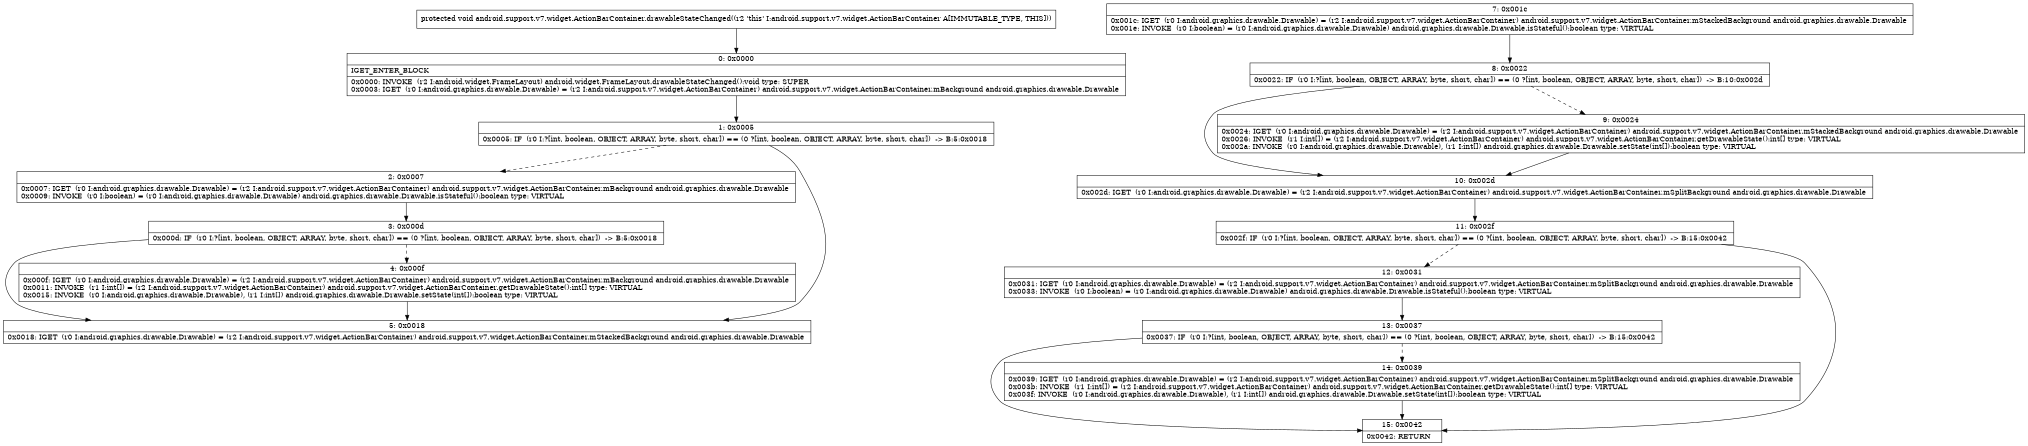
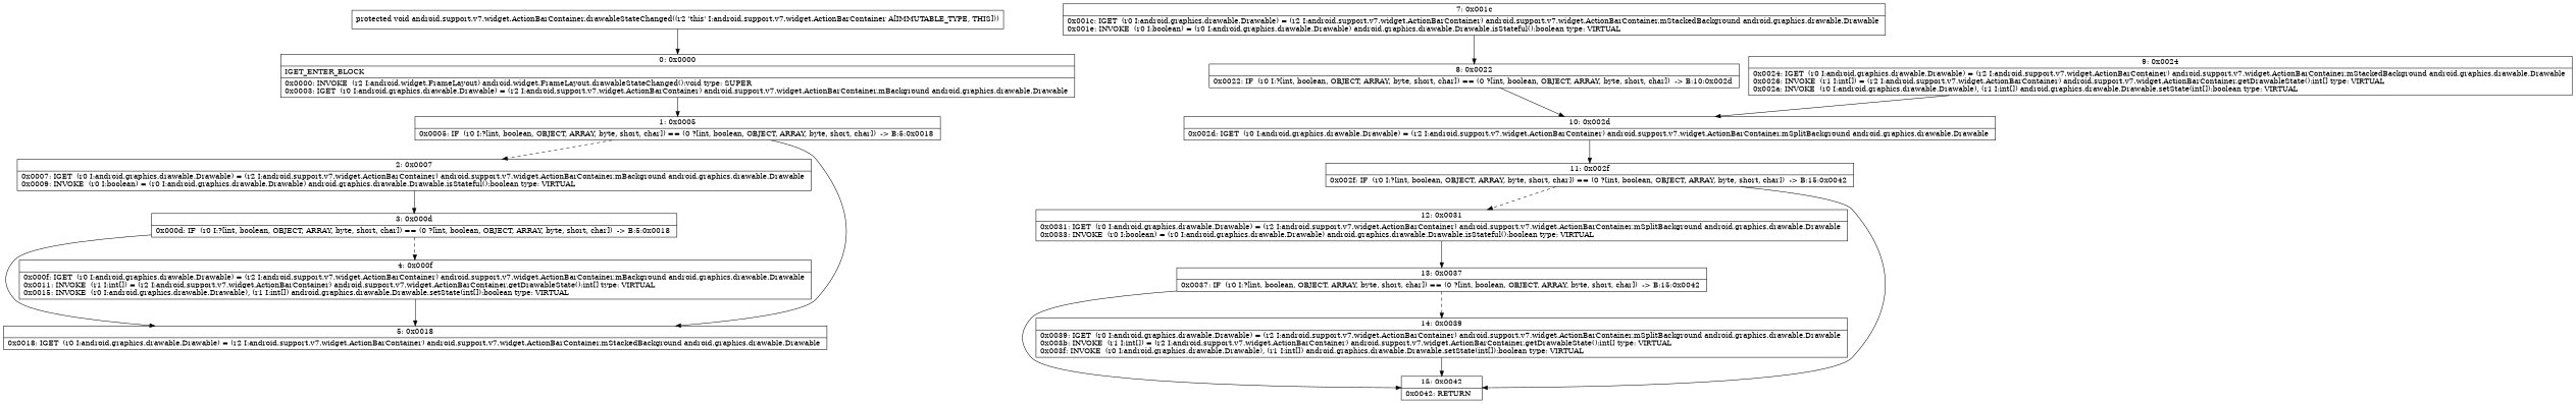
  digraph {
    node [shape=record]
    n1 [label="{0\:\ 0x0000|IGET_ENTER_BLOCK\l|0x0000: INVOKE  (r2 I:android.widget.FrameLayout) android.widget.FrameLayout.drawableStateChanged():void type: SUPER \l0x0003: IGET  (r0 I:android.graphics.drawable.Drawable) = (r2 I:android.support.v7.widget.ActionBarContainer) android.support.v7.widget.ActionBarContainer.mBackground android.graphics.drawable.Drawable \l}"]
    n2 [label="{1\:\ 0x0005|0x0005: IF  (r0 I:?[int, boolean, OBJECT, ARRAY, byte, short, char]) == (0 ?[int, boolean, OBJECT, ARRAY, byte, short, char])  \-\> B:5:0x0018 \l}"]
    n3 [label="{2\:\ 0x0007|0x0007: IGET  (r0 I:android.graphics.drawable.Drawable) = (r2 I:android.support.v7.widget.ActionBarContainer) android.support.v7.widget.ActionBarContainer.mBackground android.graphics.drawable.Drawable \l0x0009: INVOKE  (r0 I:boolean) = (r0 I:android.graphics.drawable.Drawable) android.graphics.drawable.Drawable.isStateful():boolean type: VIRTUAL \l}"]
    n4 [label="{5\:\ 0x0018|0x0018: IGET  (r0 I:android.graphics.drawable.Drawable) = (r2 I:android.support.v7.widget.ActionBarContainer) android.support.v7.widget.ActionBarContainer.mStackedBackground android.graphics.drawable.Drawable \l}"]
    n5 [label="{3\:\ 0x000d|0x000d: IF  (r0 I:?[int, boolean, OBJECT, ARRAY, byte, short, char]) == (0 ?[int, boolean, OBJECT, ARRAY, byte, short, char])  \-\> B:5:0x0018 \l}"]
    n6 [label="{4\:\ 0x000f|0x000f: IGET  (r0 I:android.graphics.drawable.Drawable) = (r2 I:android.support.v7.widget.ActionBarContainer) android.support.v7.widget.ActionBarContainer.mBackground android.graphics.drawable.Drawable \l0x0011: INVOKE  (r1 I:int[]) = (r2 I:android.support.v7.widget.ActionBarContainer) android.support.v7.widget.ActionBarContainer.getDrawableState():int[] type: VIRTUAL \l0x0015: INVOKE  (r0 I:android.graphics.drawable.Drawable), (r1 I:int[]) android.graphics.drawable.Drawable.setState(int[]):boolean type: VIRTUAL \l}"]
    n7 [label="{7\:\ 0x001c|0x001c: IGET  (r0 I:android.graphics.drawable.Drawable) = (r2 I:android.support.v7.widget.ActionBarContainer) android.support.v7.widget.ActionBarContainer.mStackedBackground android.graphics.drawable.Drawable \l0x001e: INVOKE  (r0 I:boolean) = (r0 I:android.graphics.drawable.Drawable) android.graphics.drawable.Drawable.isStateful():boolean type: VIRTUAL \l}"]
    n8 [label="{8\:\ 0x0022|0x0022: IF  (r0 I:?[int, boolean, OBJECT, ARRAY, byte, short, char]) == (0 ?[int, boolean, OBJECT, ARRAY, byte, short, char])  \-\> B:10:0x002d \l}"]
    n9 [label="{10\:\ 0x002d|0x002d: IGET  (r0 I:android.graphics.drawable.Drawable) = (r2 I:android.support.v7.widget.ActionBarContainer) android.support.v7.widget.ActionBarContainer.mSplitBackground android.graphics.drawable.Drawable \l}"]
    n10 [label="{11\:\ 0x002f|0x002f: IF  (r0 I:?[int, boolean, OBJECT, ARRAY, byte, short, char]) == (0 ?[int, boolean, OBJECT, ARRAY, byte, short, char])  \-\> B:15:0x0042 \l}"]
    n11 [label="{9\:\ 0x0024|0x0024: IGET  (r0 I:android.graphics.drawable.Drawable) = (r2 I:android.support.v7.widget.ActionBarContainer) android.support.v7.widget.ActionBarContainer.mStackedBackground android.graphics.drawable.Drawable \l0x0026: INVOKE  (r1 I:int[]) = (r2 I:android.support.v7.widget.ActionBarContainer) android.support.v7.widget.ActionBarContainer.getDrawableState():int[] type: VIRTUAL \l0x002a: INVOKE  (r0 I:android.graphics.drawable.Drawable), (r1 I:int[]) android.graphics.drawable.Drawable.setState(int[]):boolean type: VIRTUAL \l}"]
    n12 [label="{12\:\ 0x0031|0x0031: IGET  (r0 I:android.graphics.drawable.Drawable) = (r2 I:android.support.v7.widget.ActionBarContainer) android.support.v7.widget.ActionBarContainer.mSplitBackground android.graphics.drawable.Drawable \l0x0033: INVOKE  (r0 I:boolean) = (r0 I:android.graphics.drawable.Drawable) android.graphics.drawable.Drawable.isStateful():boolean type: VIRTUAL \l}"]
    n13 [label="{15\:\ 0x0042|0x0042: RETURN   \l}"]
    n14 [label="{13\:\ 0x0037|0x0037: IF  (r0 I:?[int, boolean, OBJECT, ARRAY, byte, short, char]) == (0 ?[int, boolean, OBJECT, ARRAY, byte, short, char])  \-\> B:15:0x0042 \l}"]
    n15 [label="{14\:\ 0x0039|0x0039: IGET  (r0 I:android.graphics.drawable.Drawable) = (r2 I:android.support.v7.widget.ActionBarContainer) android.support.v7.widget.ActionBarContainer.mSplitBackground android.graphics.drawable.Drawable \l0x003b: INVOKE  (r1 I:int[]) = (r2 I:android.support.v7.widget.ActionBarContainer) android.support.v7.widget.ActionBarContainer.getDrawableState():int[] type: VIRTUAL \l0x003f: INVOKE  (r0 I:android.graphics.drawable.Drawable), (r1 I:int[]) android.graphics.drawable.Drawable.setState(int[]):boolean type: VIRTUAL \l}"]
    n16 [label="{protected void android.support.v7.widget.ActionBarContainer.drawableStateChanged((r2 'this' I:android.support.v7.widget.ActionBarContainer A[IMMUTABLE_TYPE, THIS])) }"]
    n1 -> n2
    n2 -> n3 [style=dashed]
    n2 -> n4
    n3 -> n5
    n5 -> n4
    n5 -> n6 [style=dashed]
    n6 -> n4
    n7 -> n8
    n8 -> n9
-   n8 -> n11 [style=dashed]
    n9 -> n10
    n10 -> n12 [style=dashed]
    n10 -> n13
    n11 -> n9
    n12 -> n14
    n14 -> n13
    n14 -> n15 [style=dashed]
    n15 -> n13
    n16 -> n1
  }
